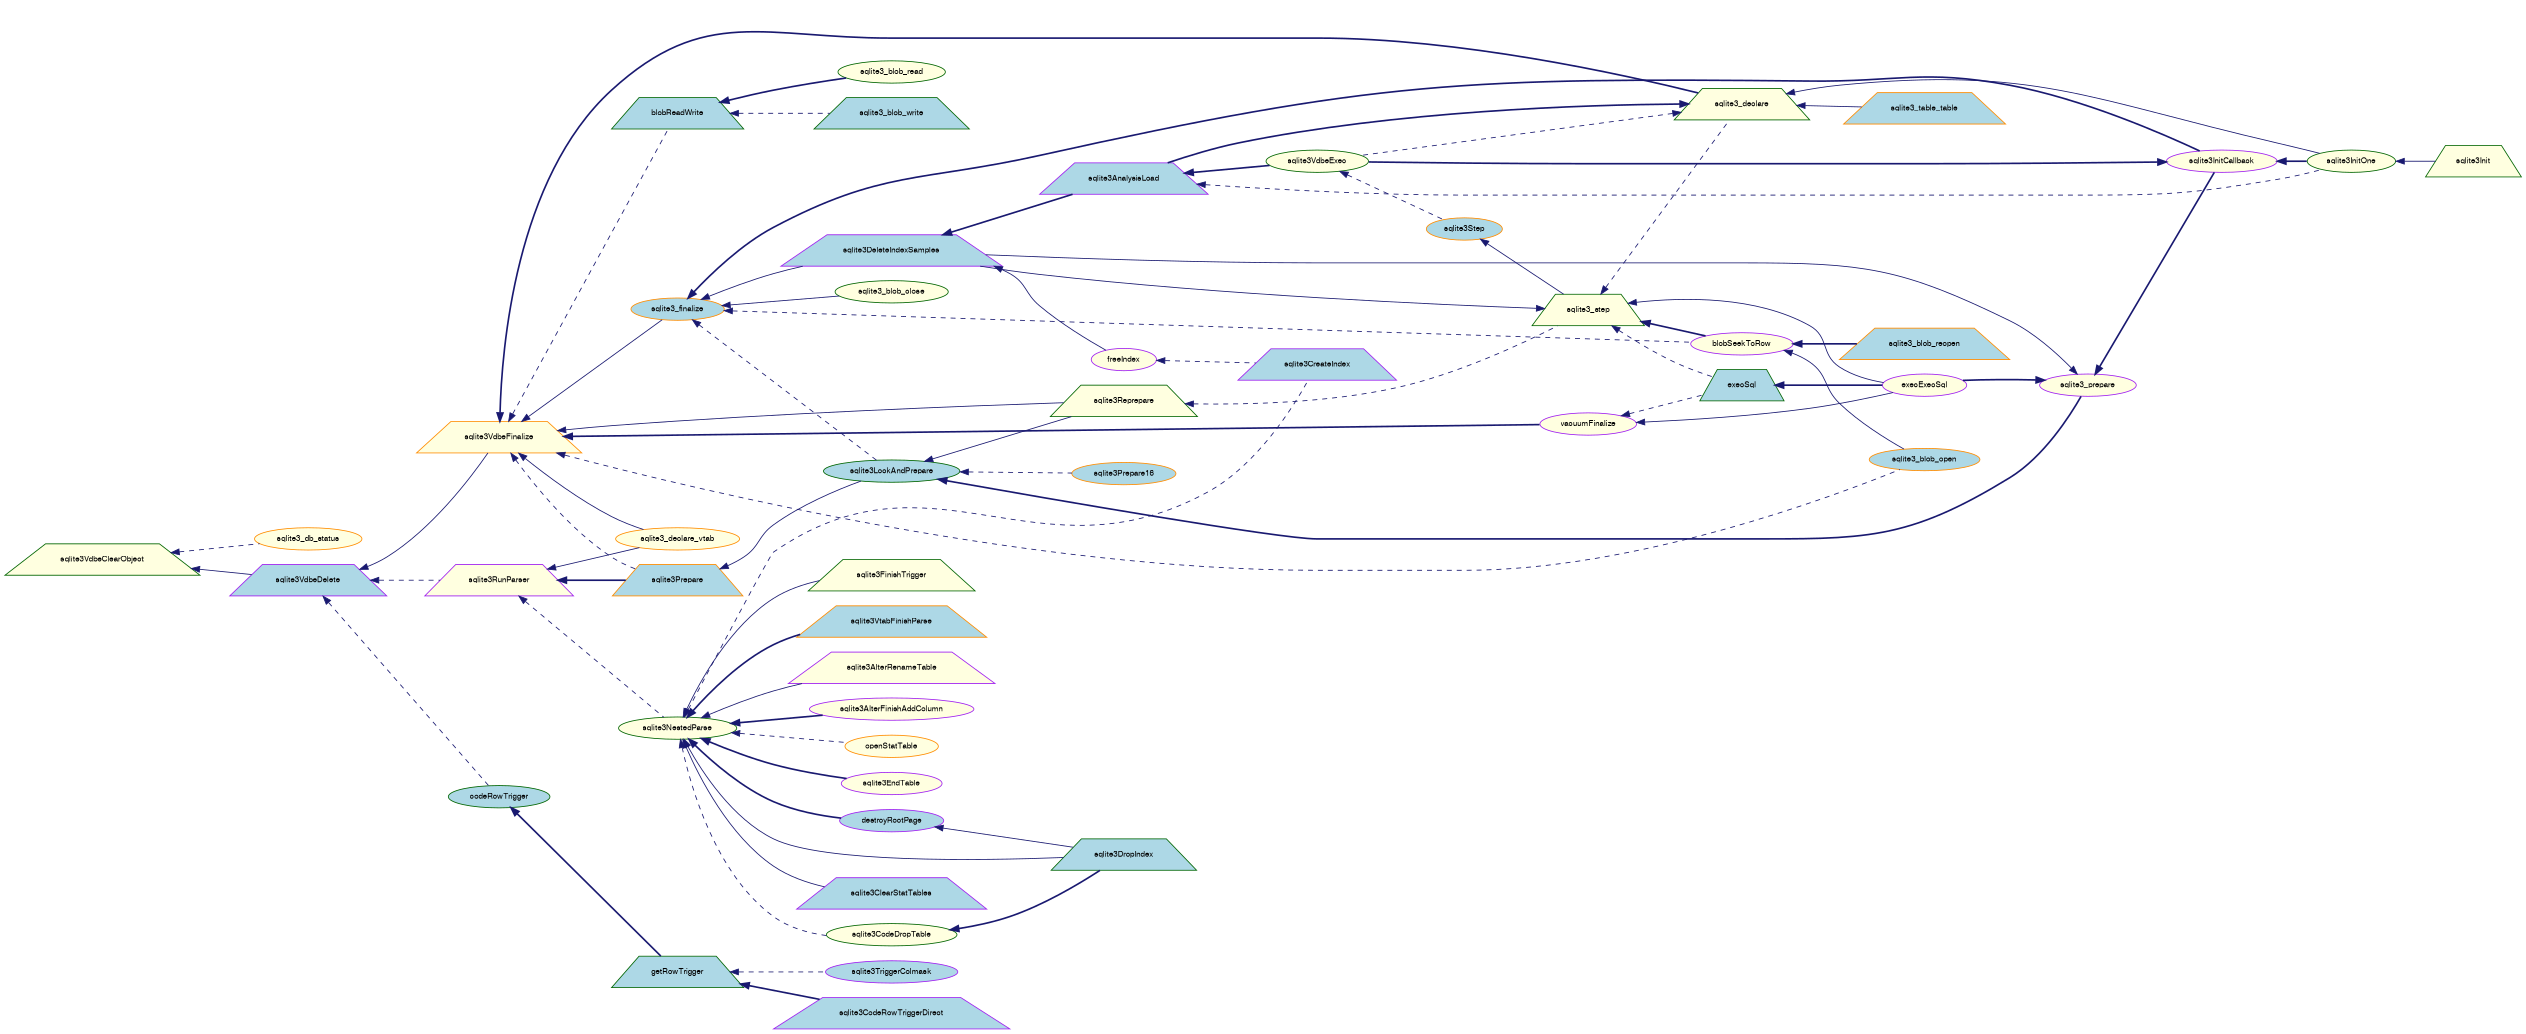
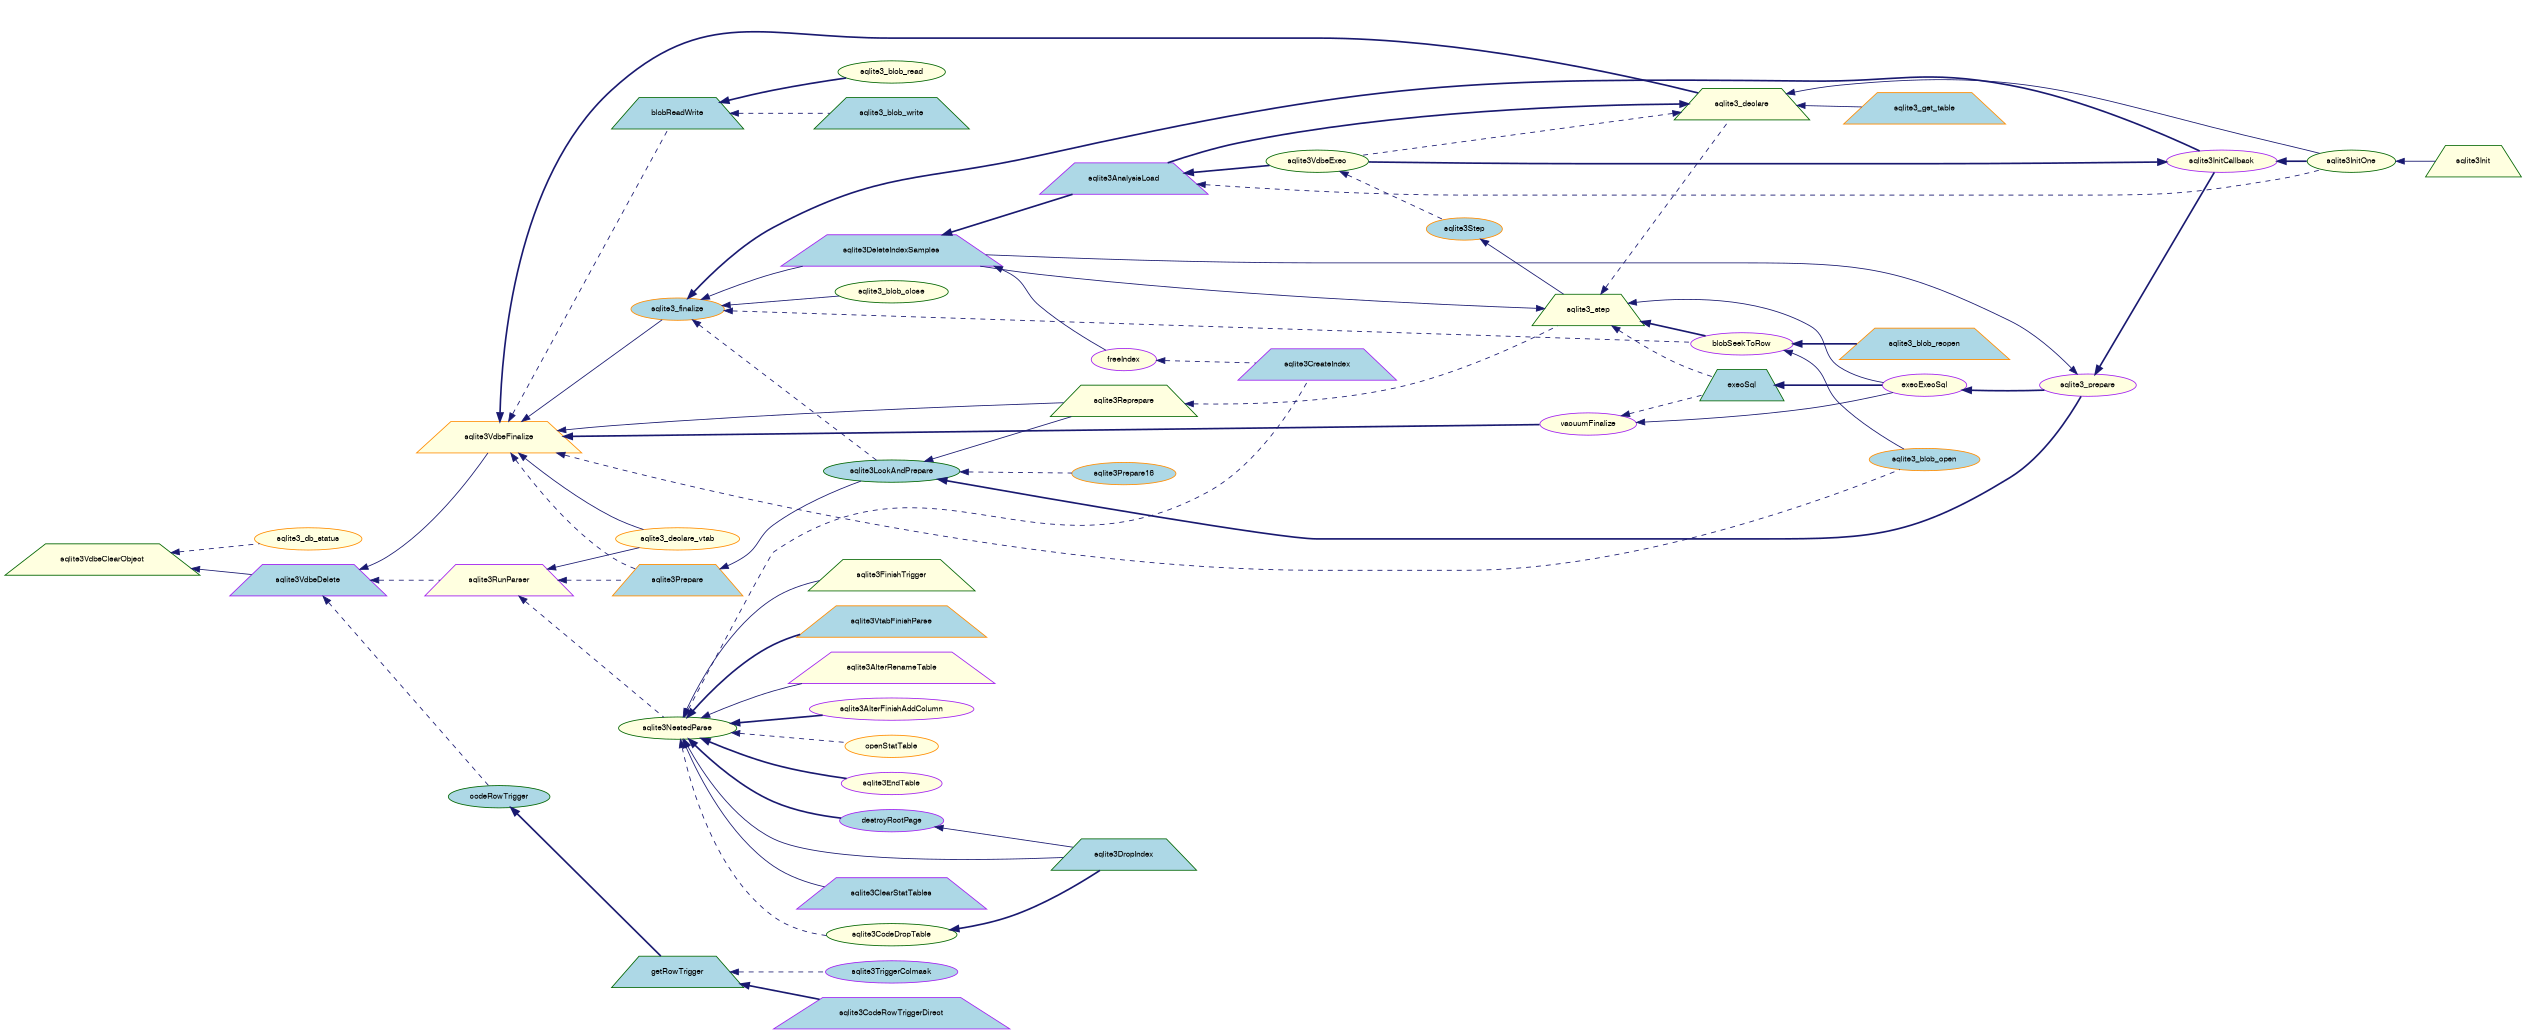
  digraph {
    rankdir=LR
    node [color=darkgreen fillcolor=lightyellow fontname=FreeSans fontsize=10 shape=ellipse style=filled]
    edge [color=midnightblue dir=back fontname=FreeSans fontsize=10 labelfontname=FreeSans labelfontsize=10 style=solid]
    n1 [fontcolor=black height=0.2 label=sqlite3VdbeClearObject shape=trapezium width=0.4]
    n2 [color=darkorange height=0.2 label=sqlite3_db_status width=0.4]
    n3 [color=purple fillcolor=lightblue height=0.2 label=sqlite3VdbeDelete shape=trapezium width=0.4]
    n4 [color=darkorange height=0.2 label=sqlite3VdbeFinalize shape=trapezium width=0.4]
    n5 [fillcolor=lightblue height=0.2 label=codeRowTrigger width=0.4]
    n6 [color=purple height=0.2 label=sqlite3RunParser shape=trapezium width=0.4]
    n7 [color=darkorange fillcolor=lightblue height=0.2 label=sqlite3_finalize width=0.4]
    n8 [color=darkorange fillcolor=lightblue height=0.2 label=sqlite3_blob_open width=0.4]
    n9 [height=0.2 label=sqlite3_declare shape=trapezium width=0.4]
    n10 [height=0.2 label=sqlite3Reprepare shape=trapezium width=0.4]
    n11 [fillcolor=lightblue height=0.2 label=blobReadWrite shape=trapezium width=0.4]
    n12 [color=darkorange fillcolor=lightblue height=0.2 label=sqlite3Prepare shape=trapezium width=0.4]
    n13 [color=purple height=0.2 label=vacuumFinalize width=0.4]
    n14 [color=darkorange height=0.2 label=sqlite3_declare_vtab width=0.4]
    n15 [fillcolor=lightblue height=0.2 label=getRowTrigger shape=trapezium width=0.4]
    n16 [height=0.2 label=sqlite3NestedParse width=0.4]
    n17 [color=purple height=0.2 label=blobSeekToRow width=0.4]
    n18 [height=0.2 label=sqlite3_blob_close width=0.4]
    n19 [color=purple fillcolor=lightblue height=0.2 label=sqlite3DeleteIndexSamples shape=trapezium width=0.4]
    n20 [color=purple height=0.2 label=sqlite3InitCallback width=0.4]
    n21 [fillcolor=lightblue height=0.2 label=sqlite3LockAndPrepare width=0.4]
    n22 [color=purple fillcolor=lightblue height=0.2 label=sqlite3AnalysisLoad shape=trapezium width=0.4]
    n23 [height=0.2 label=sqlite3VdbeExec width=0.4]
    n24 [height=0.2 label=sqlite3InitOne width=0.4]
-   n25 [color=darkorange fillcolor=lightblue height=0.2 label=sqlite3_table_table shape=trapezium width=0.4]
+   n25 [color=darkorange fillcolor=lightblue height=0.2 label=sqlite3_get_table shape=trapezium width=0.4]
    n26 [height=0.2 label=sqlite3_step shape=trapezium width=0.4]
    n27 [height=0.2 label=sqlite3_blob_read width=0.4]
    n28 [fillcolor=lightblue height=0.2 label=sqlite3_blob_write shape=trapezium width=0.4]
    n29 [fillcolor=lightblue height=0.2 label=execSql shape=trapezium width=0.4]
    n30 [color=purple height=0.2 label=execExecSql width=0.4]
    n31 [color=darkorange fillcolor=lightblue height=0.2 label=sqlite3_blob_reopen shape=trapezium width=0.4]
    n32 [color=purple height=0.2 label=freeIndex width=0.4]
    n33 [color=purple height=0.2 label=sqlite3_prepare width=0.4]
    n34 [color=darkorange fillcolor=lightblue height=0.2 label=sqlite3Prepare16 width=0.4]
    n35 [color=purple fillcolor=lightblue height=0.2 label=sqlite3CreateIndex shape=trapezium width=0.4]
    n36 [color=darkorange fillcolor=lightblue height=0.2 label=sqlite3Step width=0.4]
    n37 [height=0.2 label=sqlite3Init shape=trapezium width=0.4]
    n38 [color=purple fillcolor=lightblue height=0.2 label=sqlite3CodeRowTriggerDirect shape=trapezium width=0.4]
    n39 [color=purple fillcolor=lightblue height=0.2 label=sqlite3TriggerColmask width=0.4]
    n40 [color=purple height=0.2 label=sqlite3AlterRenameTable shape=trapezium width=0.4]
    n41 [color=purple height=0.2 label=sqlite3AlterFinishAddColumn width=0.4]
    n42 [color=darkorange height=0.2 label=openStatTable width=0.4]
    n43 [color=purple height=0.2 label=sqlite3EndTable width=0.4]
    n44 [color=purple fillcolor=lightblue height=0.2 label=destroyRootPage width=0.4]
    n45 [fillcolor=lightblue height=0.2 label=sqlite3DropIndex shape=trapezium width=0.4]
    n46 [color=purple fillcolor=lightblue height=0.2 label=sqlite3ClearStatTables shape=trapezium width=0.4]
    n47 [height=0.2 label=sqlite3CodeDropTable width=0.4]
    n48 [height=0.2 label=sqlite3FinishTrigger shape=trapezium width=0.4]
    n49 [color=darkorange fillcolor=lightblue height=0.2 label=sqlite3VtabFinishParse shape=trapezium width=0.4]
    n1 -> n2 [style=dashed]
    n1 -> n3
    n3 -> n4
    n3 -> n5 [style=dashed]
    n3 -> n6 [style=dashed]
    n4 -> n7
    n4 -> n8 [style=dashed]
    n4 -> n9 [style=bold]
    n4 -> n10
    n4 -> n11 [style=dashed]
    n4 -> n12 [style=dashed]
    n4 -> n13 [style=bold]
    n4 -> n14
    n5 -> n15 [style=bold]
-   n6 -> n12 [style=bold]
+   n6 -> n12 [style=dashed]
    n6 -> n14
    n6 -> n16 [style=dashed]
    n7 -> n17 [style=dashed]
    n7 -> n18
    n7 -> n19
    n7 -> n20 [style=bold]
    n7 -> n21 [style=dashed]
    n9 -> n22 [style=bold]
    n9 -> n23 [style=dashed]
    n9 -> n24
    n9 -> n25
    n10 -> n26 [style=dashed]
    n11 -> n27 [style=bold]
    n11 -> n28 [style=dashed]
    n12 -> n21
    n13 -> n29 [style=dashed]
    n13 -> n30
    n15 -> n38 [style=bold]
    n15 -> n39 [style=dashed]
    n16 -> n35 [style=dashed]
    n16 -> n40
    n16 -> n41 [style=bold]
    n16 -> n42 [style=dashed]
    n16 -> n43 [style=bold]
    n16 -> n44 [style=bold]
    n16 -> n45
    n16 -> n46
    n16 -> n47 [style=dashed]
    n16 -> n48
    n16 -> n49 [style=bold]
    n17 -> n8
    n17 -> n31 [style=bold]
    n19 -> n22 [style=bold]
    n19 -> n32
    n20 -> n23 [style=bold]
    n20 -> n24 [style=bold]
    n21 -> n10
    n21 -> n33 [style=bold]
    n21 -> n34 [style=dashed]
    n22 -> n23 [style=bold]
    n22 -> n24 [style=dashed]
    n23 -> n36 [style=dashed]
    n24 -> n37
    n26 -> n9 [style=dashed]
    n26 -> n17 [style=bold]
    n26 -> n19
    n26 -> n29 [style=dashed]
    n26 -> n30
    n29 -> n30 [style=bold]
    n32 -> n35 [style=dashed]
    n33 -> n19
    n33 -> n20 [style=bold]
-   n33 -> n30 [style=bold]
+   n30 -> n33 [style=bold]
    n36 -> n26
    n44 -> n45
    n47 -> n45 [style=bold]
  }
